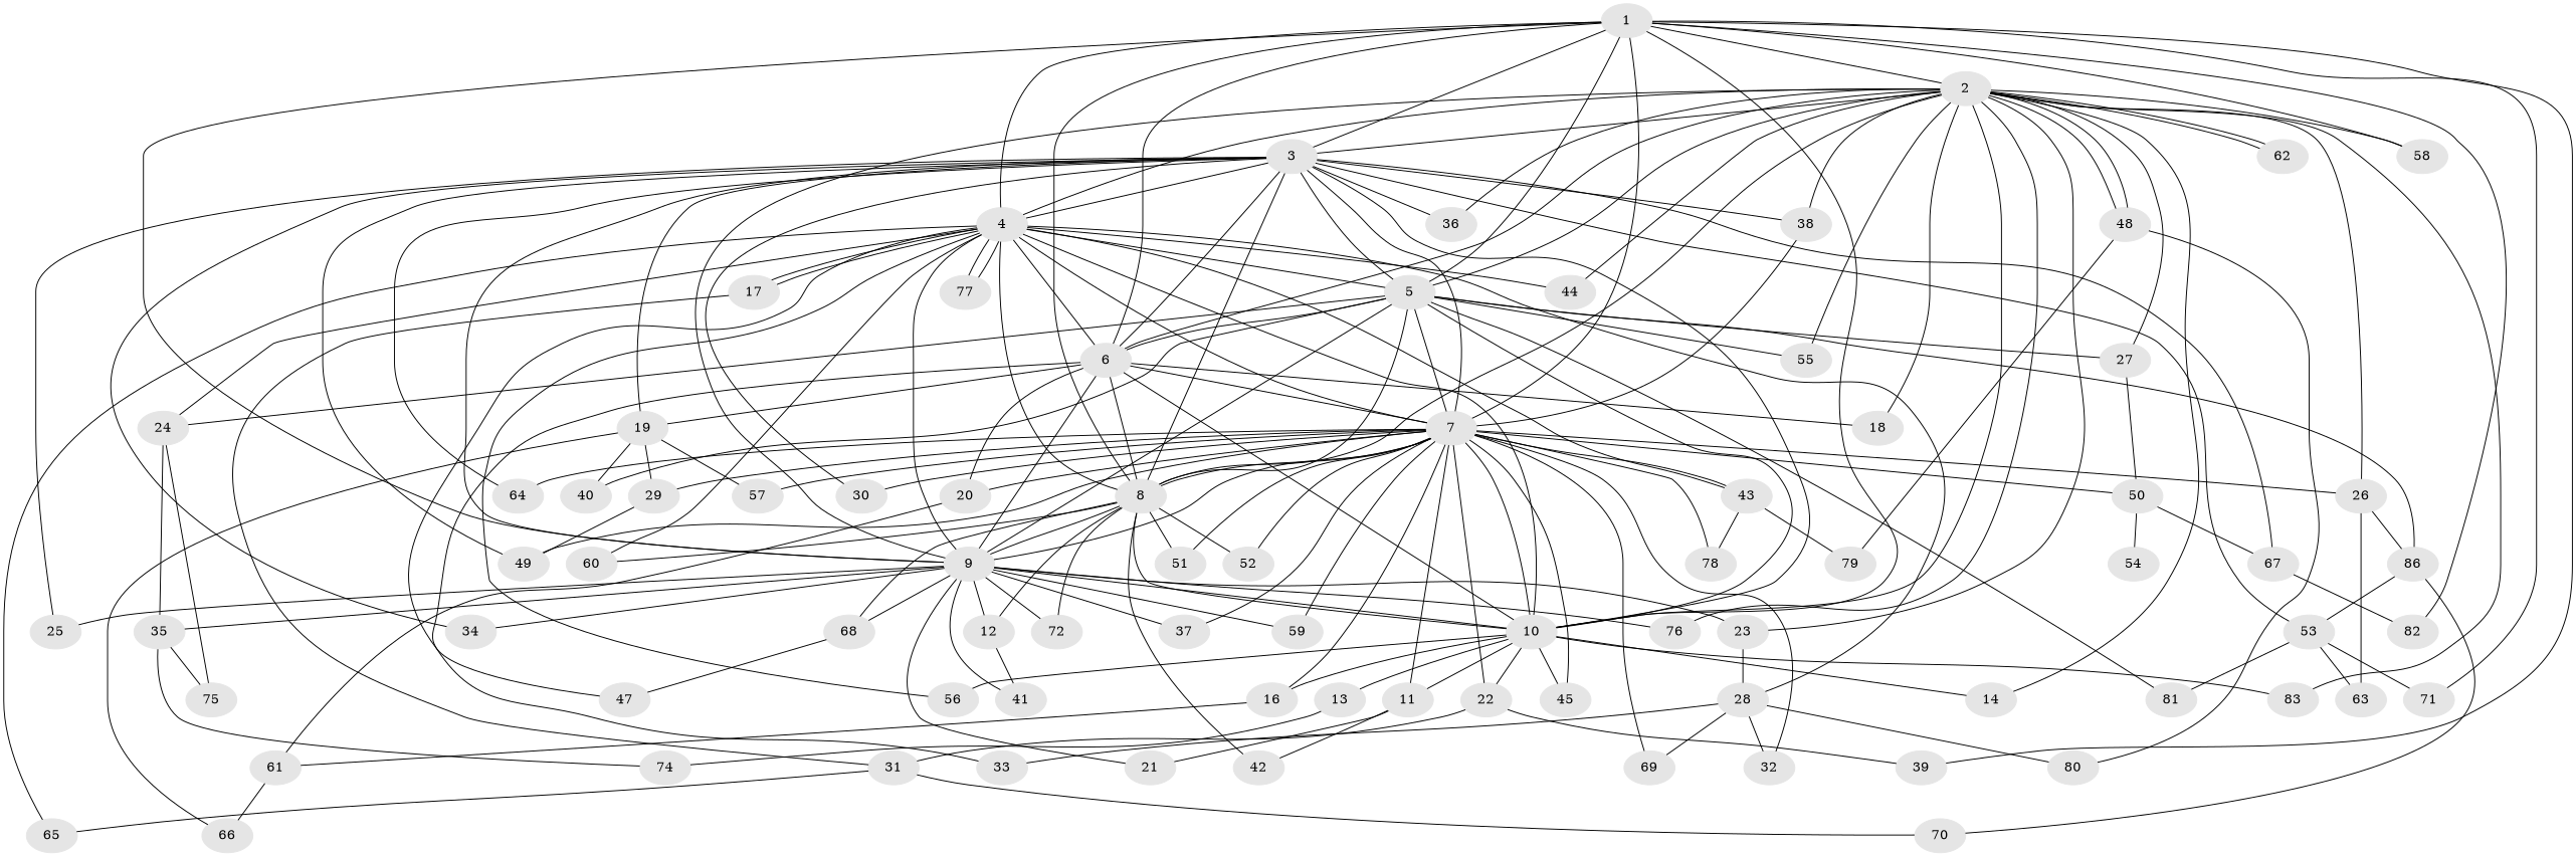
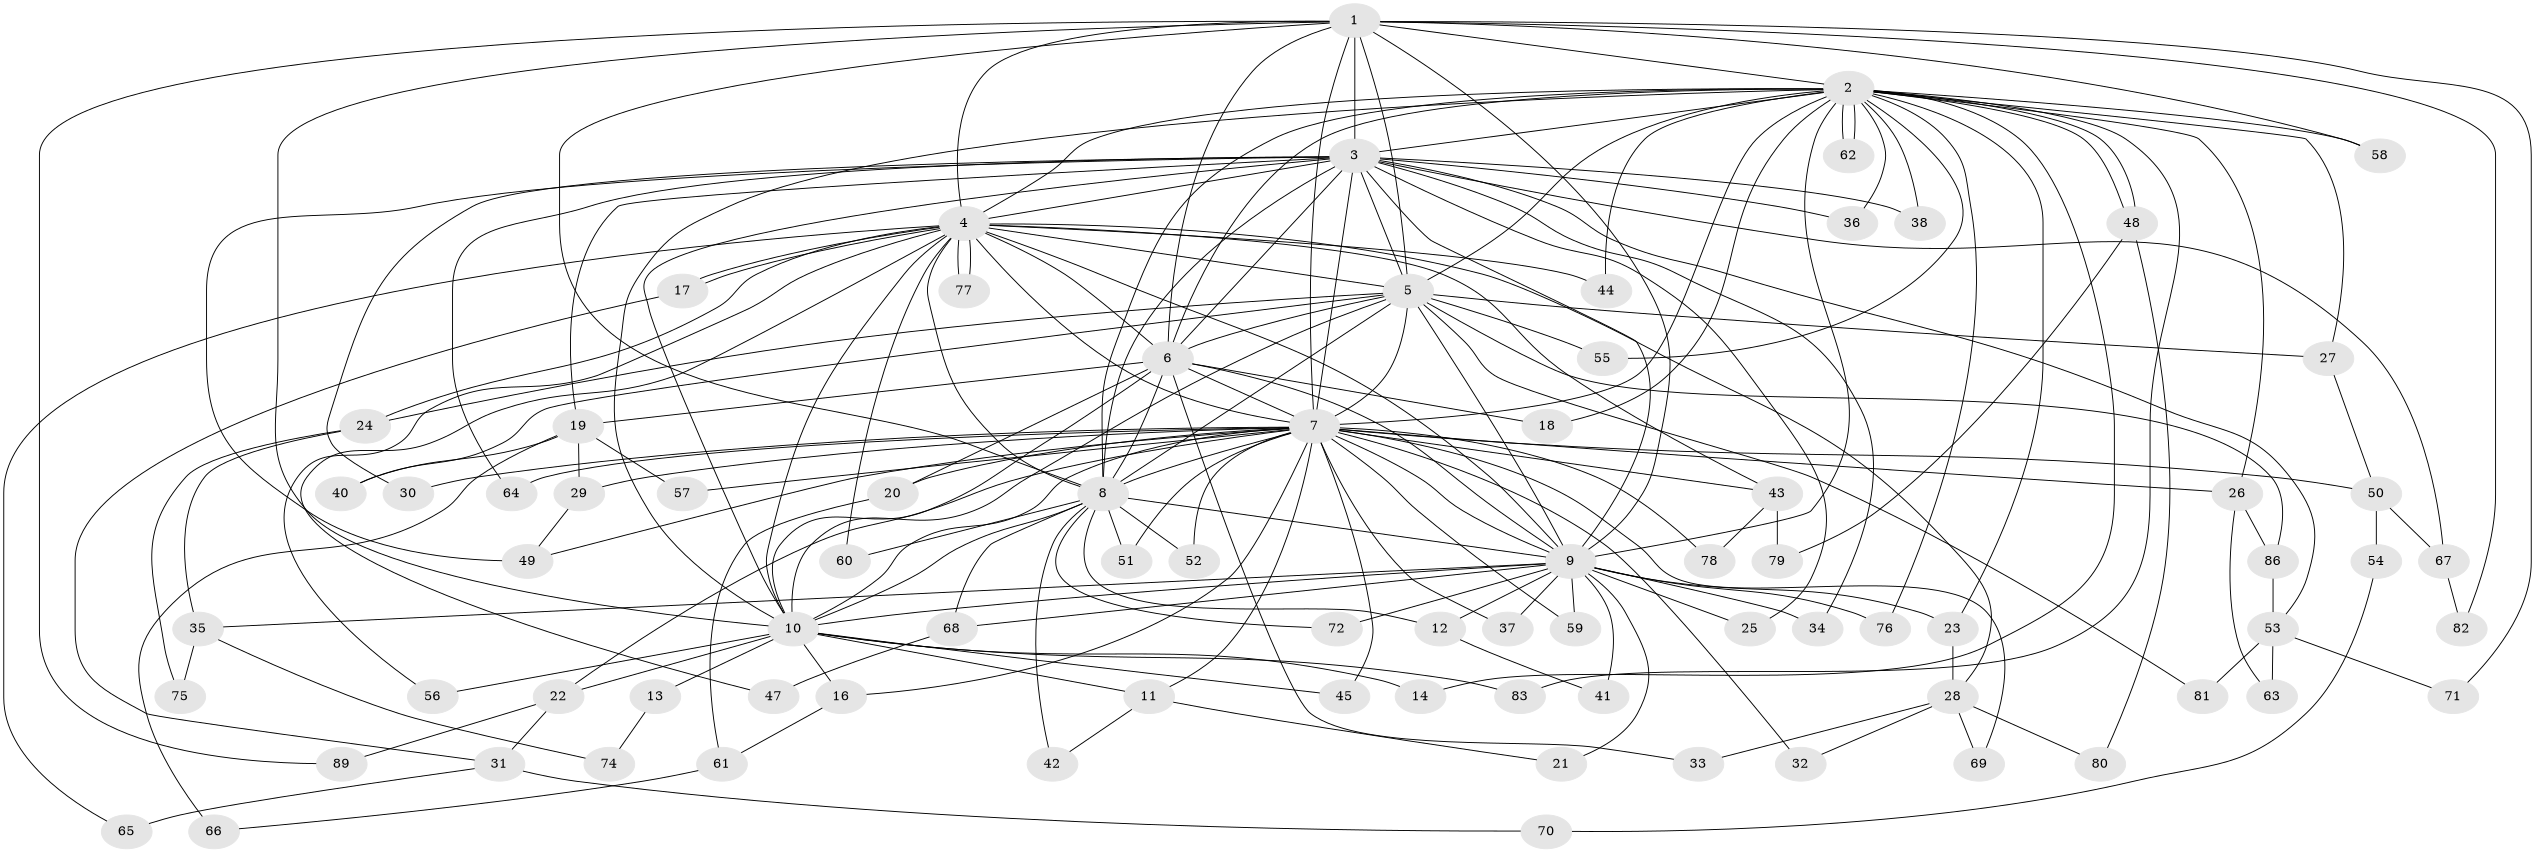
  graph {
    node [color=gray90 style=filled]
    1
    2
    3
    4
    5
    6
    7
    8
    9
    10
-   39
+   39 [label=89]
    58
    71
    82
    14
    18
    23
    26
    27
    36
    38
    44
    48
    55
    62
    n26 [label=83]
    76
    19
    25
    30
    34
    53
    64
    67
    49
    17
    24
    28
    43
    47
    56
    60
    65
    77
    40
    n46 [label=86]
    81
    20
    33
    11
    16
    22
    29
    32
    37
    45
    50
    51
    52
    57
    59
    69
    78
    12
    42
    68
    72
    21
    35
    41
    13
    63
    80
    79
    74
    66
    31
    75
    61
    54
    70
    1 -- 2
    1 -- 3
    1 -- 4
    1 -- 5
    1 -- 6
    1 -- 7
    1 -- 8
    1 -- 9
    1 -- 10
    1 -- 39
    1 -- 58
    1 -- 71
    1 -- 82
    2 -- 3
    2 -- 4
    2 -- 5
    2 -- 6
-   38 -- 7
+   2 -- 7
    2 -- 8
    2 -- 9
    2 -- 10
    2 -- 58
    2 -- 14
    2 -- 18
    2 -- 23
    2 -- 26
    2 -- 27
    2 -- 36
    2 -- 38
    2 -- 44
    2 -- 48
    2 -- 48
    2 -- 55
    2 -- 62
    2 -- 62
    2 -- n26
    2 -- 76
    3 -- 4
    3 -- 5
    3 -- 6
    3 -- 7
    3 -- 8
    3 -- 9
    3 -- 10
    3 -- 36
    3 -- 38
    3 -- 19
    3 -- 25
    3 -- 30
    3 -- 34
    3 -- 53
    3 -- 64
    3 -- 67
    3 -- 49
    4 -- 5
    4 -- 6
    4 -- 7
    4 -- 8
    4 -- 9
    4 -- 10
    4 -- 44
    4 -- 17
    4 -- 17
    4 -- 24
    4 -- 28
    4 -- 43
    4 -- 47
    4 -- 56
    4 -- 60
    4 -- 65
    4 -- 77
    4 -- 77
    5 -- 6
    5 -- 7
    5 -- 8
    5 -- 9
    5 -- 10
    5 -- 27
    5 -- 55
    5 -- 24
    5 -- 40
    5 -- n46
    5 -- 81
    6 -- 7
    6 -- 8
    6 -- 9
    6 -- 10
    6 -- 18
    6 -- 19
    6 -- 20
    6 -- 33
    7 -- 8
    7 -- 9
    7 -- 10
    7 -- 26
    7 -- 30
    7 -- 64
    7 -- 49
    7 -- 43
    7 -- 20
    7 -- 11
    7 -- 16
    7 -- 22
    7 -- 29
    7 -- 32
    7 -- 37
    7 -- 45
    7 -- 50
    7 -- 51
    7 -- 52
    7 -- 57
    7 -- 59
    7 -- 69
    7 -- 78
    8 -- 9
    8 -- 10
    8 -- 60
    8 -- 51
    8 -- 52
    8 -- 12
    8 -- 42
    8 -- 68
    8 -- 72
    9 -- 10
    9 -- 23
    9 -- 76
    9 -- 25
    9 -- 34
    9 -- 37
    9 -- 59
    9 -- 12
    9 -- 68
    9 -- 72
    9 -- 21
    9 -- 35
    9 -- 41
    10 -- 14
    10 -- n26
    10 -- 56
    10 -- 11
    10 -- 16
    10 -- 22
    10 -- 45
    10 -- 13
    23 -- 28
    26 -- n46
    26 -- 63
    27 -- 50
    48 -- 80
    48 -- 79
    19 -- 40
    19 -- 29
    19 -- 57
    19 -- 66
    53 -- 71
    53 -- 81
    53 -- 63
    67 -- 82
    17 -- 31
    24 -- 35
    24 -- 75
    28 -- 33
    28 -- 32
    28 -- 69
    28 -- 80
    43 -- 78
    43 -- 79
    n46 -- 53
    20 -- 61
    11 -- 42
    11 -- 21
    16 -- 61
    22 -- 39
    22 -- 31
    29 -- 49
    50 -- 67
    50 -- 54
    12 -- 41
    68 -- 47
    35 -- 74
    35 -- 75
    13 -- 74
    31 -- 65
    31 -- 70
    61 -- 66
-   n46 -- 70
+   54 -- 70
  }
